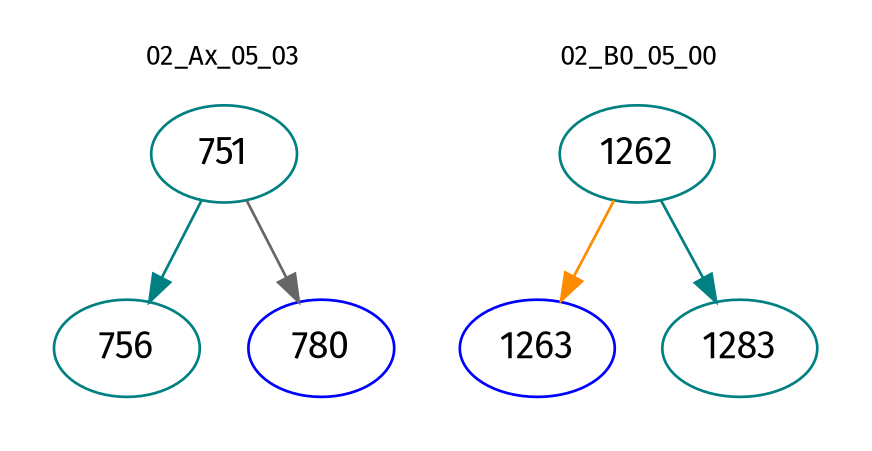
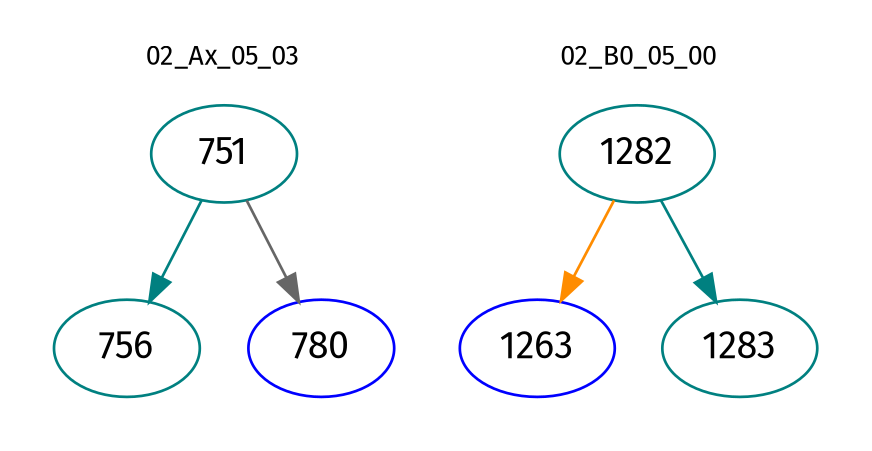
  digraph {
    fontname="Fira Sans"
    node [color=teal fontname="Fira Sans"]
    edge [color=teal fontname="Fira Sans"]
    n1 [label=751]
    n2 [label=756]
    n3 [color=blue label=780]
-   n4 [label=1262]
+   n4 [label=1282]
    n5 [color=blue label=1263]
    n6 [label=1283]
    subgraph cluster_1 {
      color=white
      fontsize=10
      label="02_Ax_05_03"
      n1
      n2
      n3
    }
    subgraph cluster_2 {
      color=white
      fontsize=10
      label="02_B0_05_00"
      n4
      n5
      n6
    }
    n1 -> n2
    n1 -> n3 [color=gray40]
    n4 -> n5 [color=darkorange]
    n4 -> n6
  }
